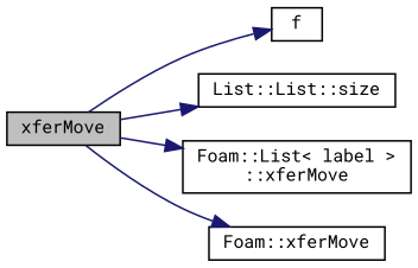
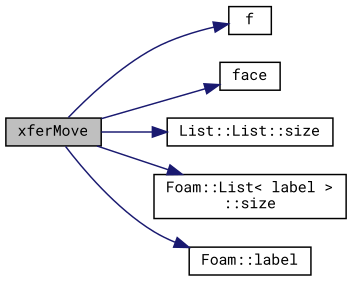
  digraph {
    fontname="Roboto Mono"
    rankdir=LR
    node [color=black fontname="Roboto Mono" fontsize=10 shape=record]
    edge [color=midnightblue fontname="Roboto Mono" fontsize=10 labelfontname=Helvetica labelfontsize=10 style=solid]
    n1 [fillcolor=grey75 fontcolor=black height=0.2 label=xferMove style=filled width=0.4]
    n2 [height=0.2 label=f width=0.4]
+   n3 [height=0.2 label=face width=0.4]
    n4 [height=0.2 label="List::List::size" width=0.4]
-   n5 [height=0.2 label="Foam::List\< label \>\l::xferMove" width=0.4]
-   n6 [height=0.2 label="Foam::xferMove" width=0.4]
+   n5 [height=0.2 label="Foam::List\< label \>\l::size" width=0.4]
+   n6 [height=0.2 label="Foam::label" width=0.4]
    n1 -> n2
+   n1 -> n3
    n1 -> n4
    n1 -> n5
    n1 -> n6
  }
